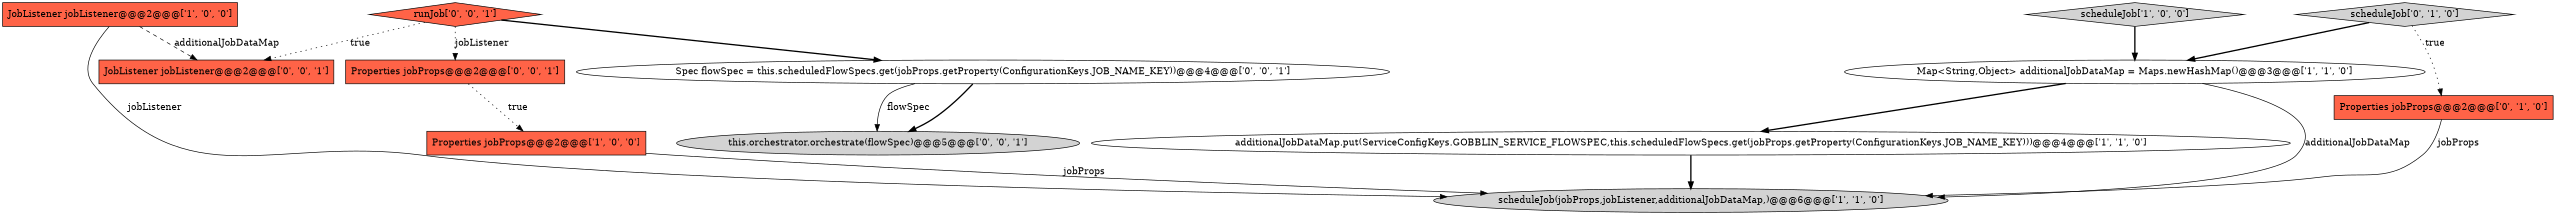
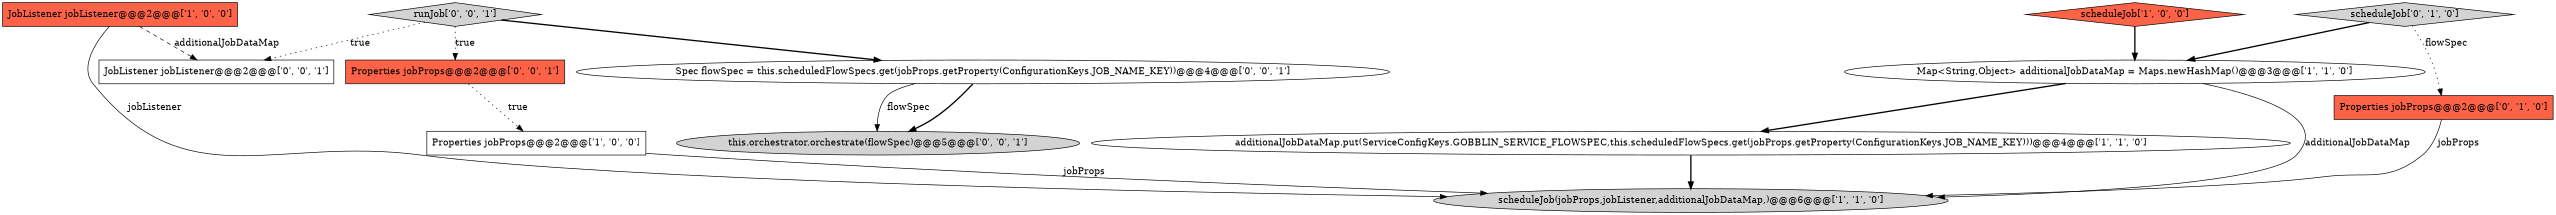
  digraph {
    node [fillcolor=tomato shape=box style=filled]
    edge [style=bold]
    n1 [label="JobListener jobListener@@@2@@@['1', '0', '0']"]
-   n2 [label="JobListener jobListener@@@2@@@['0', '0', '1']"]
+   n2 [fillcolor=white label="JobListener jobListener@@@2@@@['0', '0', '1']"]
    n3 [fillcolor=lightgray label="scheduleJob(jobProps,jobListener,additionalJobDataMap,)@@@6@@@['1', '1', '0']" shape=ellipse]
-   n4 [label="runJob['0', '0', '1']" shape=diamond]
+   n4 [fillcolor=lightgray label="runJob['0', '0', '1']" shape=diamond]
    n5 [fillcolor=white label="Spec flowSpec = this.scheduledFlowSpecs.get(jobProps.getProperty(ConfigurationKeys.JOB_NAME_KEY))@@@4@@@['0', '0', '1']" shape=ellipse]
    n6 [label="Properties jobProps@@@2@@@['0', '0', '1']"]
    n7 [fillcolor=lightgray label="this.orchestrator.orchestrate(flowSpec)@@@5@@@['0', '0', '1']" shape=ellipse]
-   n8 [label="Properties jobProps@@@2@@@['1', '0', '0']"]
+   n8 [fillcolor=white label="Properties jobProps@@@2@@@['1', '0', '0']"]
    n9 [fillcolor=white label="additionalJobDataMap.put(ServiceConfigKeys.GOBBLIN_SERVICE_FLOWSPEC,this.scheduledFlowSpecs.get(jobProps.getProperty(ConfigurationKeys.JOB_NAME_KEY)))@@@4@@@['1', '1', '0']" shape=ellipse]
-   n10 [fillcolor=lightgray label="scheduleJob['1', '0', '0']" shape=diamond]
+   n10 [label="scheduleJob['1', '0', '0']" shape=diamond]
    n11 [fillcolor=white label="Map<String,Object> additionalJobDataMap = Maps.newHashMap()@@@3@@@['1', '1', '0']" shape=ellipse]
    n12 [label="Properties jobProps@@@2@@@['0', '1', '0']"]
    n13 [fillcolor=lightgray label="scheduleJob['0', '1', '0']" shape=diamond]
    n1 -> n2 [label=additionalJobDataMap style=dashed]
    n1 -> n3 [label=jobListener style=solid]
    n4 -> n2 [label=true style=dotted]
    n4 -> n5
-   n4 -> n6 [label=jobListener style=dotted]
+   n4 -> n6 [label=true style=dotted]
    n5 -> n7
    n5 -> n7 [label=flowSpec style=solid]
    n6 -> n8 [label=true style=dotted]
    n8 -> n3 [label=jobProps style=solid]
    n9 -> n3
    n10 -> n11
    n11 -> n3 [label=additionalJobDataMap style=solid]
    n11 -> n9
    n12 -> n3 [label=jobProps style=solid]
    n13 -> n11
-   n13 -> n12 [label=true style=dotted]
+   n13 -> n12 [label=flowSpec style=dotted]
  }
